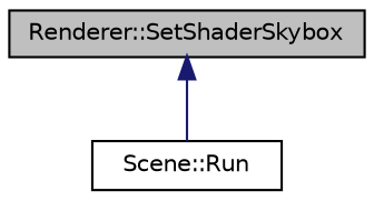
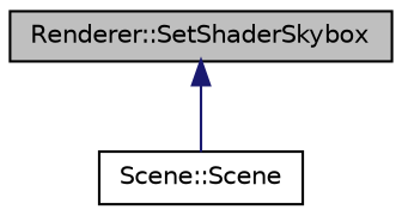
  digraph {
    rankdir=TB
    node [color=black fontname=Helvetica fontsize=10 shape=record style=filled]
    n1 [fillcolor=grey75 fontcolor=black height=0.2 label="Renderer::SetShaderSkybox" width=0.4]
-   n2 [fillcolor=white height=0.2 label="Scene::Run" width=0.4]
+   n2 [fillcolor=white height=0.2 label="Scene::Scene" width=0.4]
    n1 -> n2 [color=midnightblue dir=back fontname=Helvetica fontsize=10 labelfontname=Helvetica labelfontsize=10 style=solid]
  }
